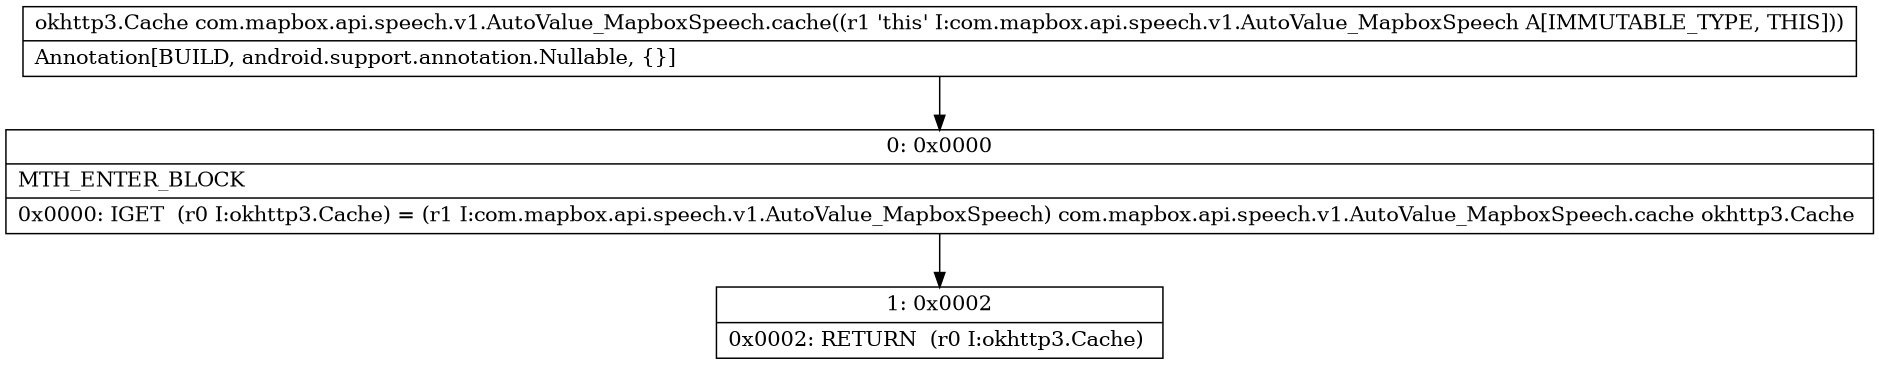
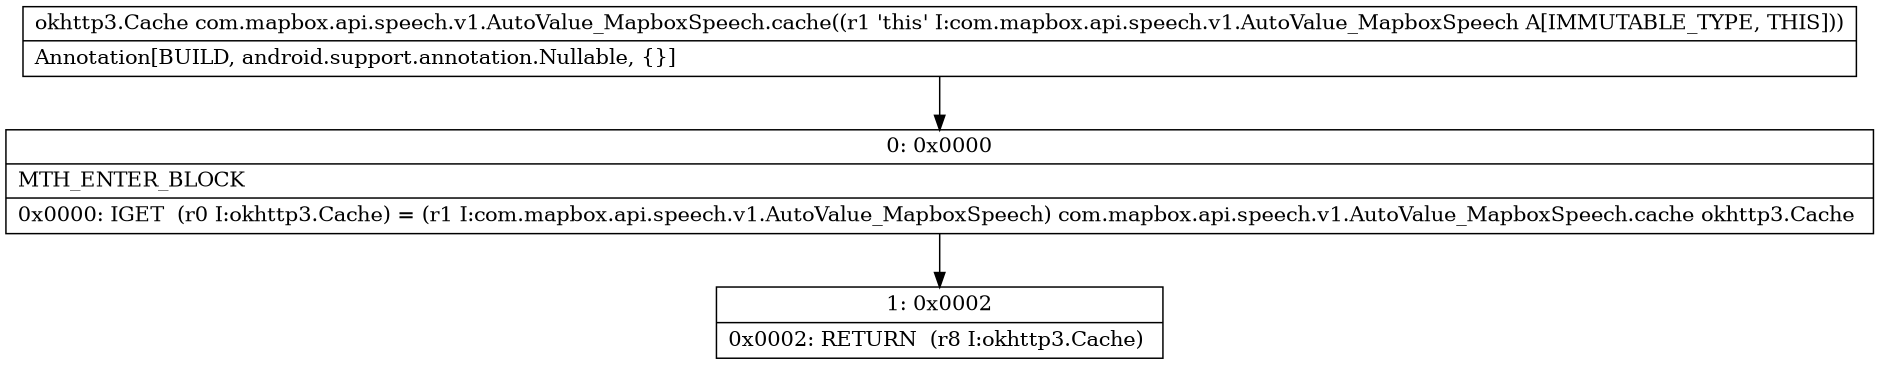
  digraph {
    node [shape=record]
    n1 [label="{0\:\ 0x0000|MTH_ENTER_BLOCK\l|0x0000: IGET  (r0 I:okhttp3.Cache) = (r1 I:com.mapbox.api.speech.v1.AutoValue_MapboxSpeech) com.mapbox.api.speech.v1.AutoValue_MapboxSpeech.cache okhttp3.Cache \l}"]
-   n2 [label="{1\:\ 0x0002|0x0002: RETURN  (r0 I:okhttp3.Cache) \l}"]
+   n2 [label="{1\:\ 0x0002|0x0002: RETURN  (r8 I:okhttp3.Cache) \l}"]
    n3 [label="{okhttp3.Cache com.mapbox.api.speech.v1.AutoValue_MapboxSpeech.cache((r1 'this' I:com.mapbox.api.speech.v1.AutoValue_MapboxSpeech A[IMMUTABLE_TYPE, THIS]))  | Annotation[BUILD, android.support.annotation.Nullable, \{\}]\l}"]
    n1 -> n2
    n3 -> n1
  }
